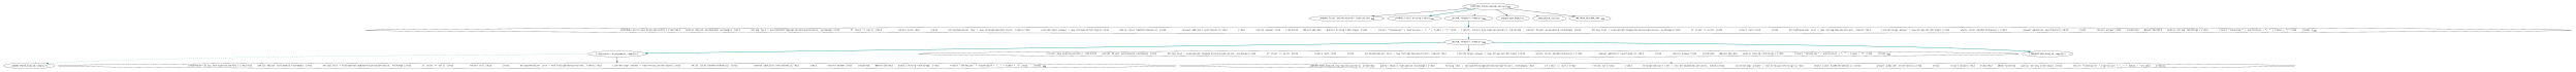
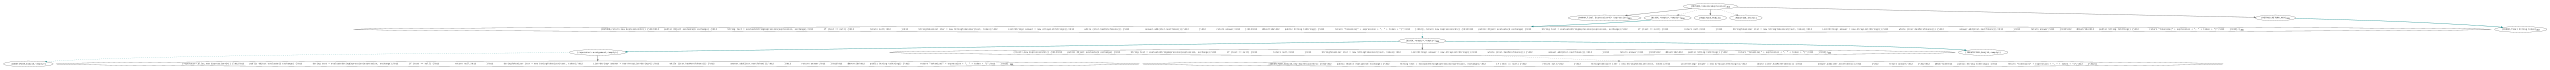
  digraph {
    fontname="Liberation Mono"
    node [fontname="Liberation Mono"]
    edge [color=gray40 fontname="Liberation Mono" style=bold]
    n1 [label=<(METHOD,tokenizeExpression)<SUB>353</SUB>>]
    n2 [label=<(PARAM,final Expression&lt;E&gt; expression)<SUB>353</SUB>>]
    n3 [label=<(PARAM,final String token)<SUB>350</SUB>>]
    n4 [label=<(BLOCK,&lt;empty&gt;,&lt;empty&gt;)<SUB>354</SUB>>]
    n5 [label=<(MODIFIER,PUBLIC)>]
    n6 [label=<(MODIFIER,STATIC)>]
    n7 [label=<(METHOD_RETURN,ANY)<SUB>353</SUB>>]
    n8 [label=<(RETURN,return new Expression&lt;E&gt;() {\012\012    public Object evaluate(E exchange) {\012        String text = evaluateStringExpression(expression, exchange);\012        if (text == null) {\012            return null;\012        }\012        StringTokenizer iter = new StringTokenizer(text, token);\012        List&lt;String&gt; answer = new ArrayList&lt;String&gt;();\012        while (iter.hasMoreTokens()) {\012            answer.add(iter.nextToken());\012        }\012        return answer;\012    }\012\012    @Override\012    public String toString() {\012        return &quot;tokenize(&quot; + expression + &quot;, &quot; + token + &quot;)&quot;;\012    }\012};,return new Expression&lt;E&gt;() {\012\012    public Object evaluate(E exchange) {\012        String text = evaluateStringExpression(expression, exchange);\012        if (text == null) {\012            return null;\012        }\012        StringTokenizer iter = new StringTokenizer(text, token);\012        List&lt;String&gt; answer = new ArrayList&lt;String&gt;();\012        while (iter.hasMoreTokens()) {\012            answer.add(iter.nextToken());\012        }\012        return answer;\012    }\012\012    @Override\012    public String toString() {\012        return &quot;tokenize(&quot; + expression + &quot;, &quot; + token + &quot;)&quot;;\012    }\012};)<SUB>355</SUB>>]
    n9 [label=<(BLOCK,&lt;empty&gt;,&lt;empty&gt;)<SUB>355</SUB>>]
    n10 [label=<(&lt;operator&gt;.assignment,&lt;empty&gt;)>]
    n11 [label=<(&lt;init&gt;,new Expression&lt;E&gt;() {\012\012    public Object evaluate(E exchange) {\012        String text = evaluateStringExpression(expression, exchange);\012        if (text == null) {\012            return null;\012        }\012        StringTokenizer iter = new StringTokenizer(text, token);\012        List&lt;String&gt; answer = new ArrayList&lt;String&gt;();\012        while (iter.hasMoreTokens()) {\012            answer.add(iter.nextToken());\012        }\012        return answer;\012    }\012\012    @Override\012    public String toString() {\012        return &quot;tokenize(&quot; + expression + &quot;, &quot; + token + &quot;)&quot;;\012    }\012})<SUB>355</SUB>>]
    n12 [label=<(IDENTIFIER,$obj16,&lt;empty&gt;)>]
    n13 [label=<(IDENTIFIER,$obj16,&lt;empty&gt;)>]
    n14 [label=<(&lt;operator&gt;.alloc,new Expression&lt;E&gt;() {\012\012    public Object evaluate(E exchange) {\012        String text = evaluateStringExpression(expression, exchange);\012        if (text == null) {\012            return null;\012        }\012        StringTokenizer iter = new StringTokenizer(text, token);\012        List&lt;String&gt; answer = new ArrayList&lt;String&gt;();\012        while (iter.hasMoreTokens()) {\012            answer.add(iter.nextToken());\012        }\012        return answer;\012    }\012\012    @Override\012    public String toString() {\012        return &quot;tokenize(&quot; + expression + &quot;, &quot; + token + &quot;)&quot;;\012    }\012})<SUB>355</SUB>>]
    n15 [label=<(IDENTIFIER,$obj16,new Expression&lt;E&gt;() {\012\012    public Object evaluate(E exchange) {\012        String text = evaluateStringExpression(expression, exchange);\012        if (text == null) {\012            return null;\012        }\012        StringTokenizer iter = new StringTokenizer(text, token);\012        List&lt;String&gt; answer = new ArrayList&lt;String&gt;();\012        while (iter.hasMoreTokens()) {\012            answer.add(iter.nextToken());\012        }\012        return answer;\012    }\012\012    @Override\012    public String toString() {\012        return &quot;tokenize(&quot; + expression + &quot;, &quot; + token + &quot;)&quot;;\012    }\012})>]
    n1 -> n2
-   n1 -> n3 [color=teal]
+   n7 -> n3 [color=teal]
    n1 -> n4 [style=dashed]
    n1 -> n5
    n1 -> n6 [style=dashed]
    n1 -> n7
    n4 -> n8 [color=teal]
    n8 -> n9 [color=teal style=dashed]
    n9 -> n10 [color=teal]
    n9 -> n11
    n9 -> n12 [color=teal]
    n10 -> n13 [color=teal style=dashed]
    n10 -> n14
    n11 -> n15 [style=dashed]
  }
